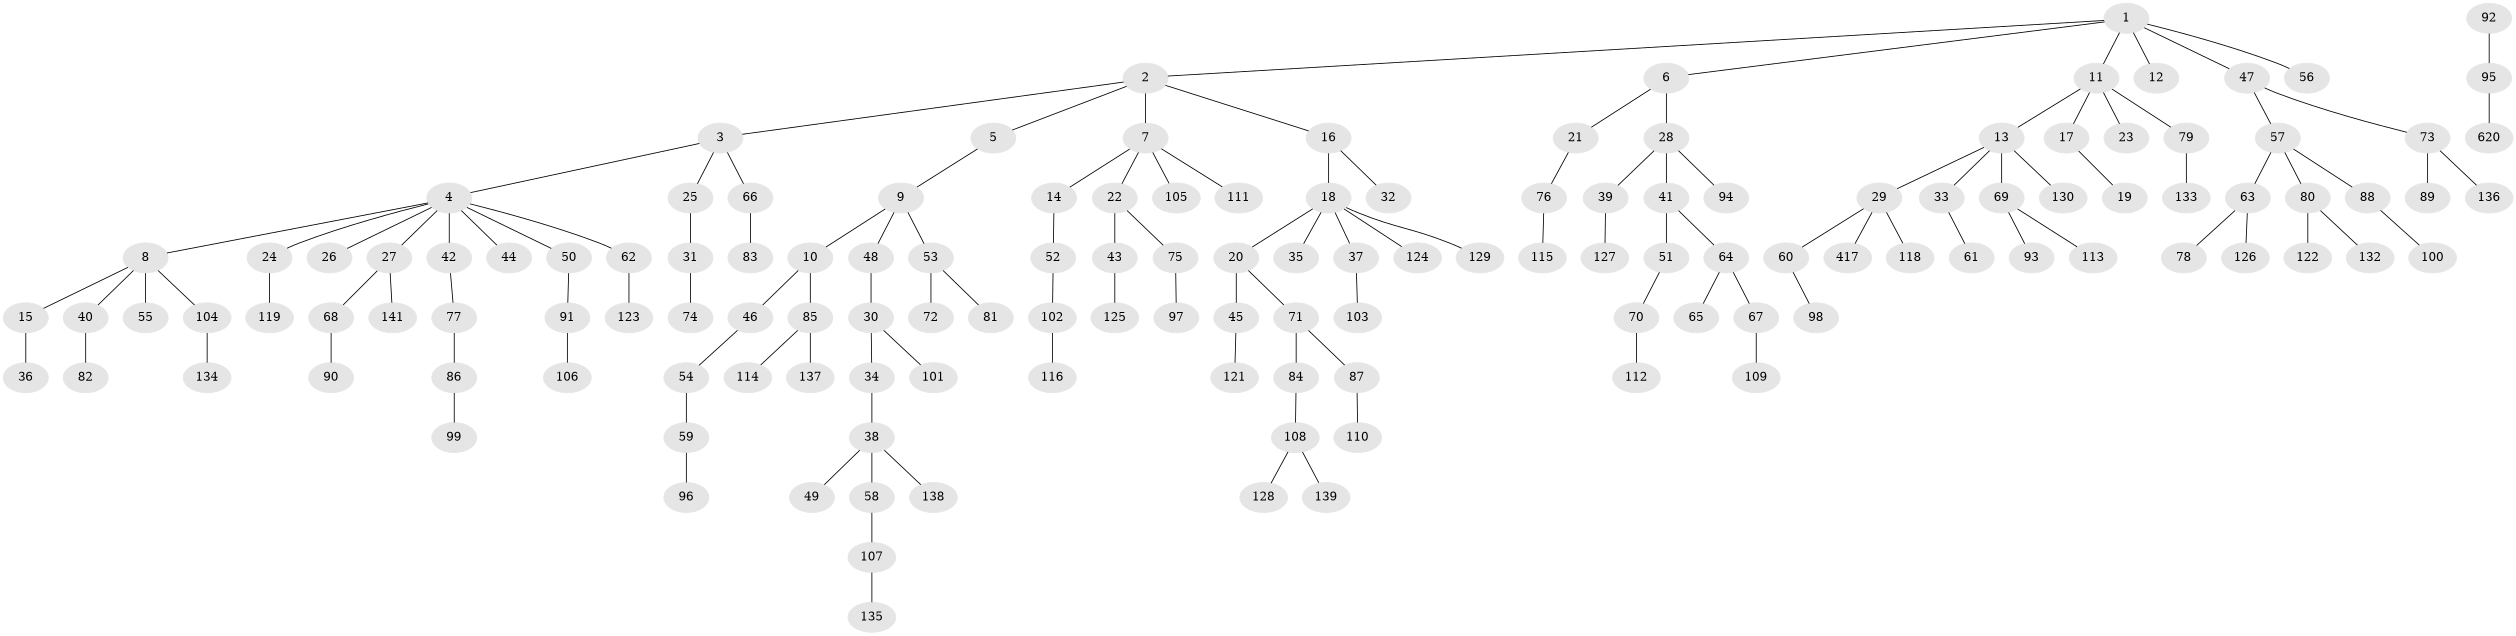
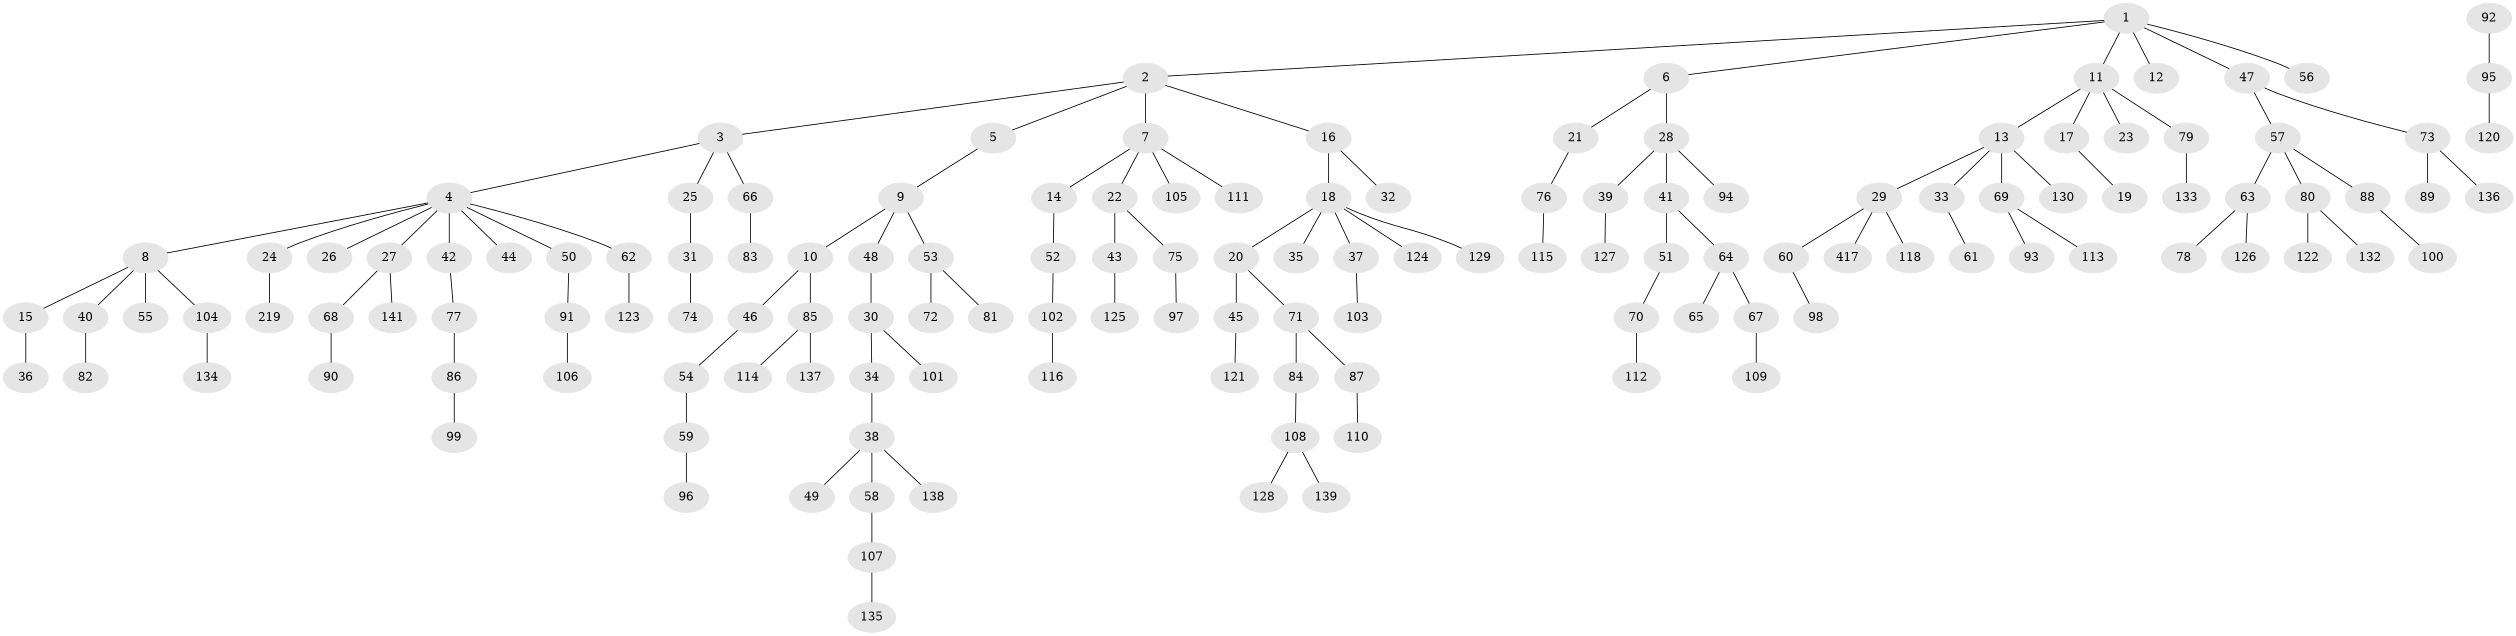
  graph {
    node [color=gray90 style=filled]
    1
    2
    6
    11
    12
    47
    56
    3
    5
    7
    16
    21
    28
    13
    17
    23
    79
    57
    73
    4
    25
    66
    9
    14
    22
    105
    111
    18
    32
    8
    24
    26
    27
    42
    44
    50
    62
    31
    83
    15
    40
    55
    104
-   119
+   119 [label=219]
    68
    n46 [label=141]
    77
    91
    123
    10
    48
    53
    76
    39
    41
    94
    52
    43
    75
    36
    82
    134
    46
    85
    30
    34
    101
    72
    81
    54
    114
    137
    29
    33
    69
    130
    19
    133
    60
    n80 [label=417]
    118
    61
    93
    113
    102
    20
    35
    37
    124
    129
    45
    71
    103
    121
    84
    87
    115
    125
    97
    74
    90
    127
    51
    64
    98
    38
    49
    58
    138
    107
    70
    65
    67
    86
    59
    63
    80
    88
    89
    136
    106
    112
    116
    96
    78
    126
    122
    132
    100
    135
    92
    95
    109
    108
    110
    99
    128
    139
-   120 [label=620]
+   120
    1 -- 2
    1 -- 6
    1 -- 11
    1 -- 12
    1 -- 47
    1 -- 56
    2 -- 3
    2 -- 5
    2 -- 7
    2 -- 16
    6 -- 21
    6 -- 28
    11 -- 13
    11 -- 17
    11 -- 23
    11 -- 79
    47 -- 57
    47 -- 73
    3 -- 4
    3 -- 25
    3 -- 66
    5 -- 9
    7 -- 14
    7 -- 22
    7 -- 105
    7 -- 111
    16 -- 18
    16 -- 32
    21 -- 76
    28 -- 39
    28 -- 41
    28 -- 94
    13 -- 29
    13 -- 33
    13 -- 69
    13 -- 130
    17 -- 19
    79 -- 133
    57 -- 63
    57 -- 80
    57 -- 88
    73 -- 89
    73 -- 136
    4 -- 8
    4 -- 24
    4 -- 26
    4 -- 27
    4 -- 42
    4 -- 44
    4 -- 50
    4 -- 62
    25 -- 31
    66 -- 83
    9 -- 10
    9 -- 48
    9 -- 53
    14 -- 52
    22 -- 43
    22 -- 75
    18 -- 20
    18 -- 35
    18 -- 37
    18 -- 124
    18 -- 129
    8 -- 15
    8 -- 40
    8 -- 55
    8 -- 104
    24 -- 119
    27 -- 68
    27 -- n46
    42 -- 77
    50 -- 91
    62 -- 123
    31 -- 74
    15 -- 36
    40 -- 82
    104 -- 134
    68 -- 90
    77 -- 86
    91 -- 106
    10 -- 46
    10 -- 85
    48 -- 30
    53 -- 72
    53 -- 81
    76 -- 115
    39 -- 127
    41 -- 51
    41 -- 64
    52 -- 102
    43 -- 125
    75 -- 97
    46 -- 54
    85 -- 114
    85 -- 137
    30 -- 34
    30 -- 101
    34 -- 38
    54 -- 59
    29 -- 60
    29 -- n80
    29 -- 118
    33 -- 61
    69 -- 93
    69 -- 113
    60 -- 98
    102 -- 116
    20 -- 45
    20 -- 71
    37 -- 103
    45 -- 121
    71 -- 84
    71 -- 87
    84 -- 108
    87 -- 110
    51 -- 70
    64 -- 65
    64 -- 67
    38 -- 49
    38 -- 58
    38 -- 138
    58 -- 107
    107 -- 135
    70 -- 112
    67 -- 109
    86 -- 99
    59 -- 96
    63 -- 78
    63 -- 126
    80 -- 122
    80 -- 132
    88 -- 100
    92 -- 95
    95 -- 120
    108 -- 128
    108 -- 139
  }
